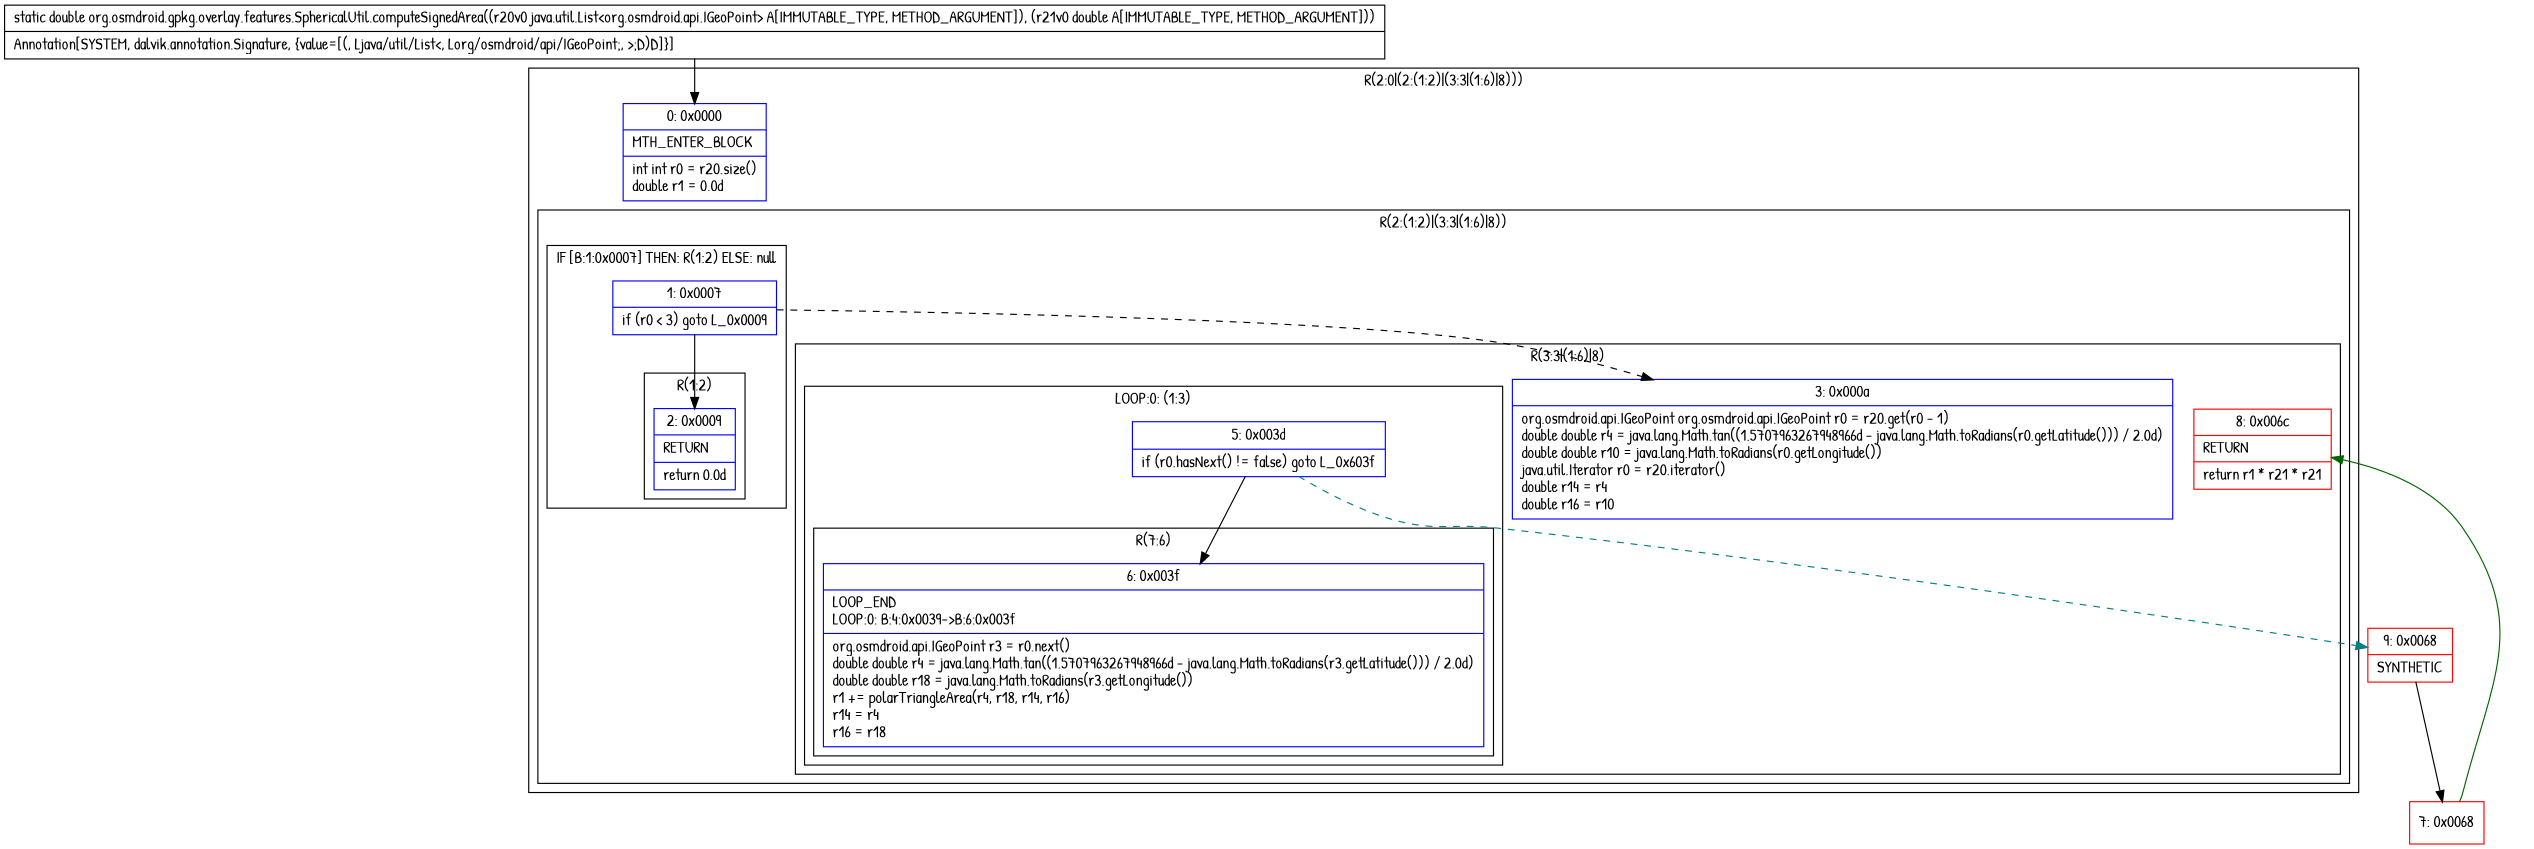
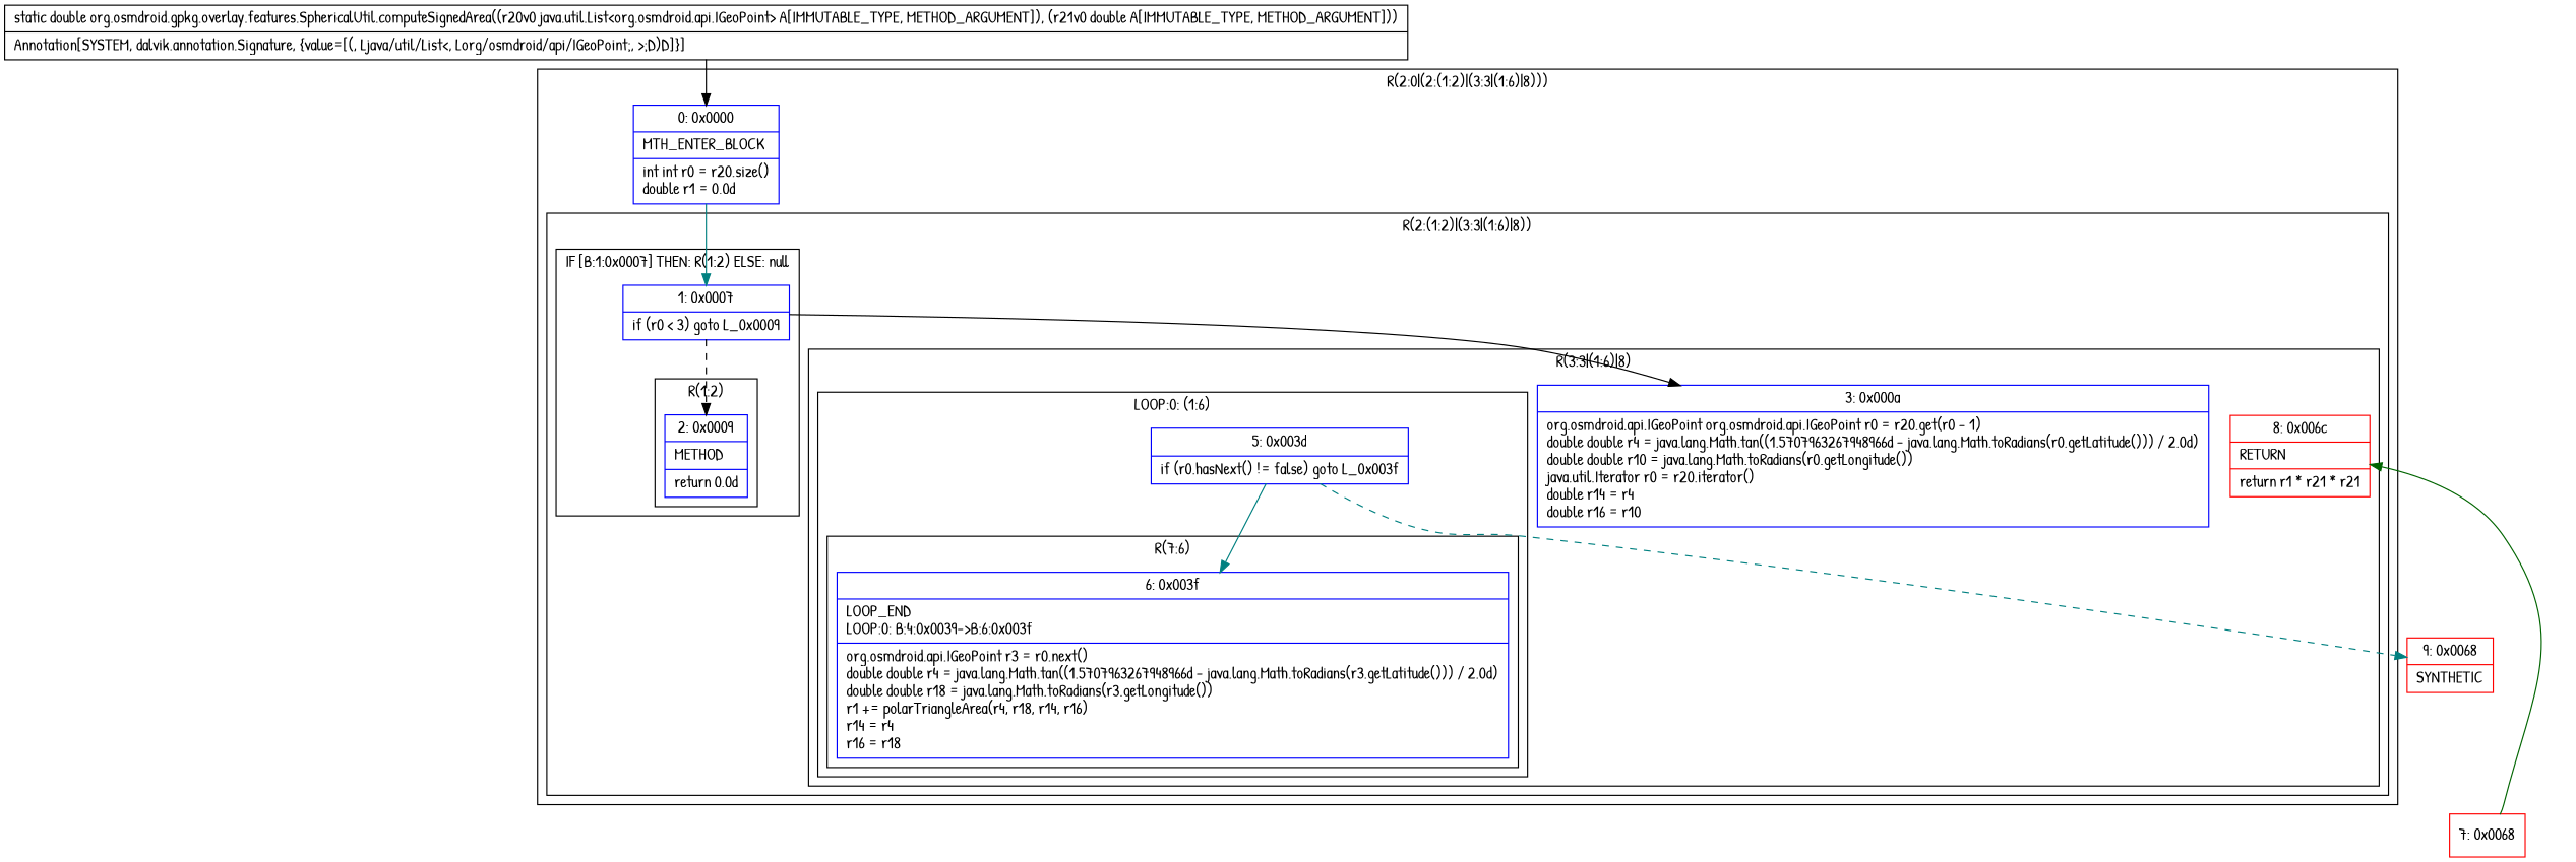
  digraph {
    fontname="Patrick Hand"
    node [color=blue fontname="Patrick Hand" shape=record]
    edge [color=black fontname="Patrick Hand"]
-   n1 [label="{2\:\ 0x0009|RETURN\l|return 0.0d\l}"]
+   n1 [label="{2\:\ 0x0009|METHOD\l|return 0.0d\l}"]
    n2 [label="{1\:\ 0x0007|if (r0 \< 3) goto L_0x0009\l}"]
    n3 [label="{6\:\ 0x003f|LOOP_END\lLOOP:0: B:4:0x0039\-\>B:6:0x003f\l|org.osmdroid.api.IGeoPoint r3 = r0.next()\ldouble double r4 = java.lang.Math.tan((1.5707963267948966d \- java.lang.Math.toRadians(r3.getLatitude())) \/ 2.0d)\ldouble double r18 = java.lang.Math.toRadians(r3.getLongitude())\lr1 += polarTriangleArea(r4, r18, r14, r16)\lr14 = r4\lr16 = r18\l}"]
-   n4 [label="{5\:\ 0x003d|if (r0.hasNext() != false) goto L_0x603f\l}"]
+   n4 [label="{5\:\ 0x003d|if (r0.hasNext() != false) goto L_0x003f\l}"]
    n5 [label="{3\:\ 0x000a|org.osmdroid.api.IGeoPoint org.osmdroid.api.IGeoPoint r0 = r20.get(r0 \- 1)\ldouble double r4 = java.lang.Math.tan((1.5707963267948966d \- java.lang.Math.toRadians(r0.getLatitude())) \/ 2.0d)\ldouble double r10 = java.lang.Math.toRadians(r0.getLongitude())\ljava.util.Iterator r0 = r20.iterator()\ldouble r14 = r4\ldouble r16 = r10\l}"]
    n6 [color=red label="{8\:\ 0x006c|RETURN\l|return r1 * r21 * r21\l}"]
    n7 [label="{0\:\ 0x0000|MTH_ENTER_BLOCK\l|int int r0 = r20.size()\ldouble r1 = 0.0d\l}"]
    n8 [color=red label="{9\:\ 0x0068|SYNTHETIC\l}"]
    n9 [color=red label="{7\:\ 0x0068}"]
    n10 [label="{static double org.osmdroid.gpkg.overlay.features.SphericalUtil.computeSignedArea((r20v0 java.util.List\<org.osmdroid.api.IGeoPoint\> A[IMMUTABLE_TYPE, METHOD_ARGUMENT]), (r21v0 double A[IMMUTABLE_TYPE, METHOD_ARGUMENT]))  | Annotation[SYSTEM, dalvik.annotation.Signature, \{value=[(, Ljava\/util\/List\<, Lorg\/osmdroid\/api\/IGeoPoint;, \>;D)D]\}]\l}" color=""]
    subgraph cluster_1 {
      label="R(2:0|(2:(1:2)|(3:3|(1:6)|8)))"
      n7
      subgraph cluster_2 {
        label="R(2:(1:2)|(3:3|(1:6)|8))"
        subgraph cluster_3 {
          label="IF [B:1:0x0007] THEN: R(1:2) ELSE: null"
          n2
          subgraph cluster_4 {
            label="R(1:2)"
            n1
          }
        }
        subgraph cluster_5 {
          label="R(3:3|(1:6)|8)"
          n5
          n6
          subgraph cluster_6 {
-           label="LOOP:0: (1:3)"
+           label="LOOP:0: (1:6)"
            n4
            subgraph cluster_7 {
              label="R(7:6)"
              n3
            }
          }
        }
      }
    }
-   n2 -> n1
-   n2 -> n5 [style=dashed]
-   n4 -> n3
+   n2 -> n1 [style=dashed]
+   n2 -> n5 [style=solid]
+   n4 -> n3 [color=teal]
    n4 -> n8 [color=teal style=dashed]
-   n8 -> n9
+   n7 -> n2 [color=teal]
    n9 -> n6 [color=darkgreen]
    n10 -> n7
  }
